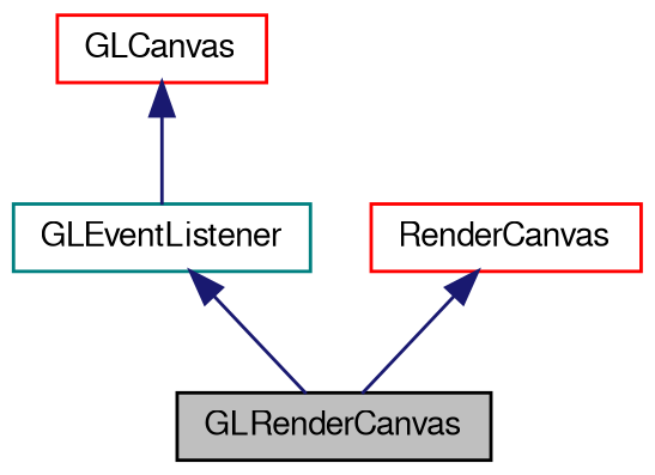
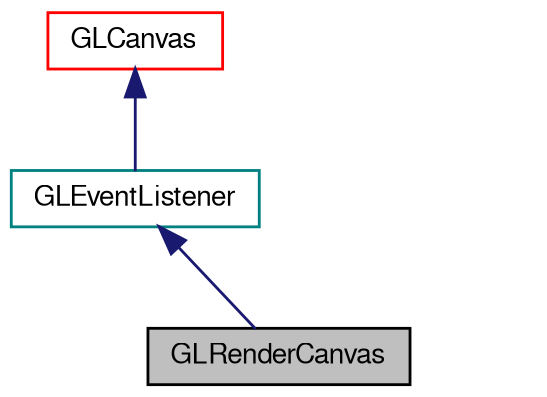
  digraph {
    node [color=red fillcolor=white fontname=FreeSans fontsize=10 shape=record style=filled]
    edge [color=midnightblue dir=back fontname=FreeSans fontsize=10 labelfontname=FreeSans labelfontsize=10 style=solid]
    n1 [color=black fillcolor=grey75 fontcolor=black height=0.2 label=GLRenderCanvas width=0.4]
    n2 [height=0.2 label=GLCanvas width=0.4]
    n3 [color=teal height=0.2 label=GLEventListener width=0.4]
-   n4 [height=0.2 label=RenderCanvas width=0.4]
    n2 -> n3
    n3 -> n1
-   n4 -> n1
  }
